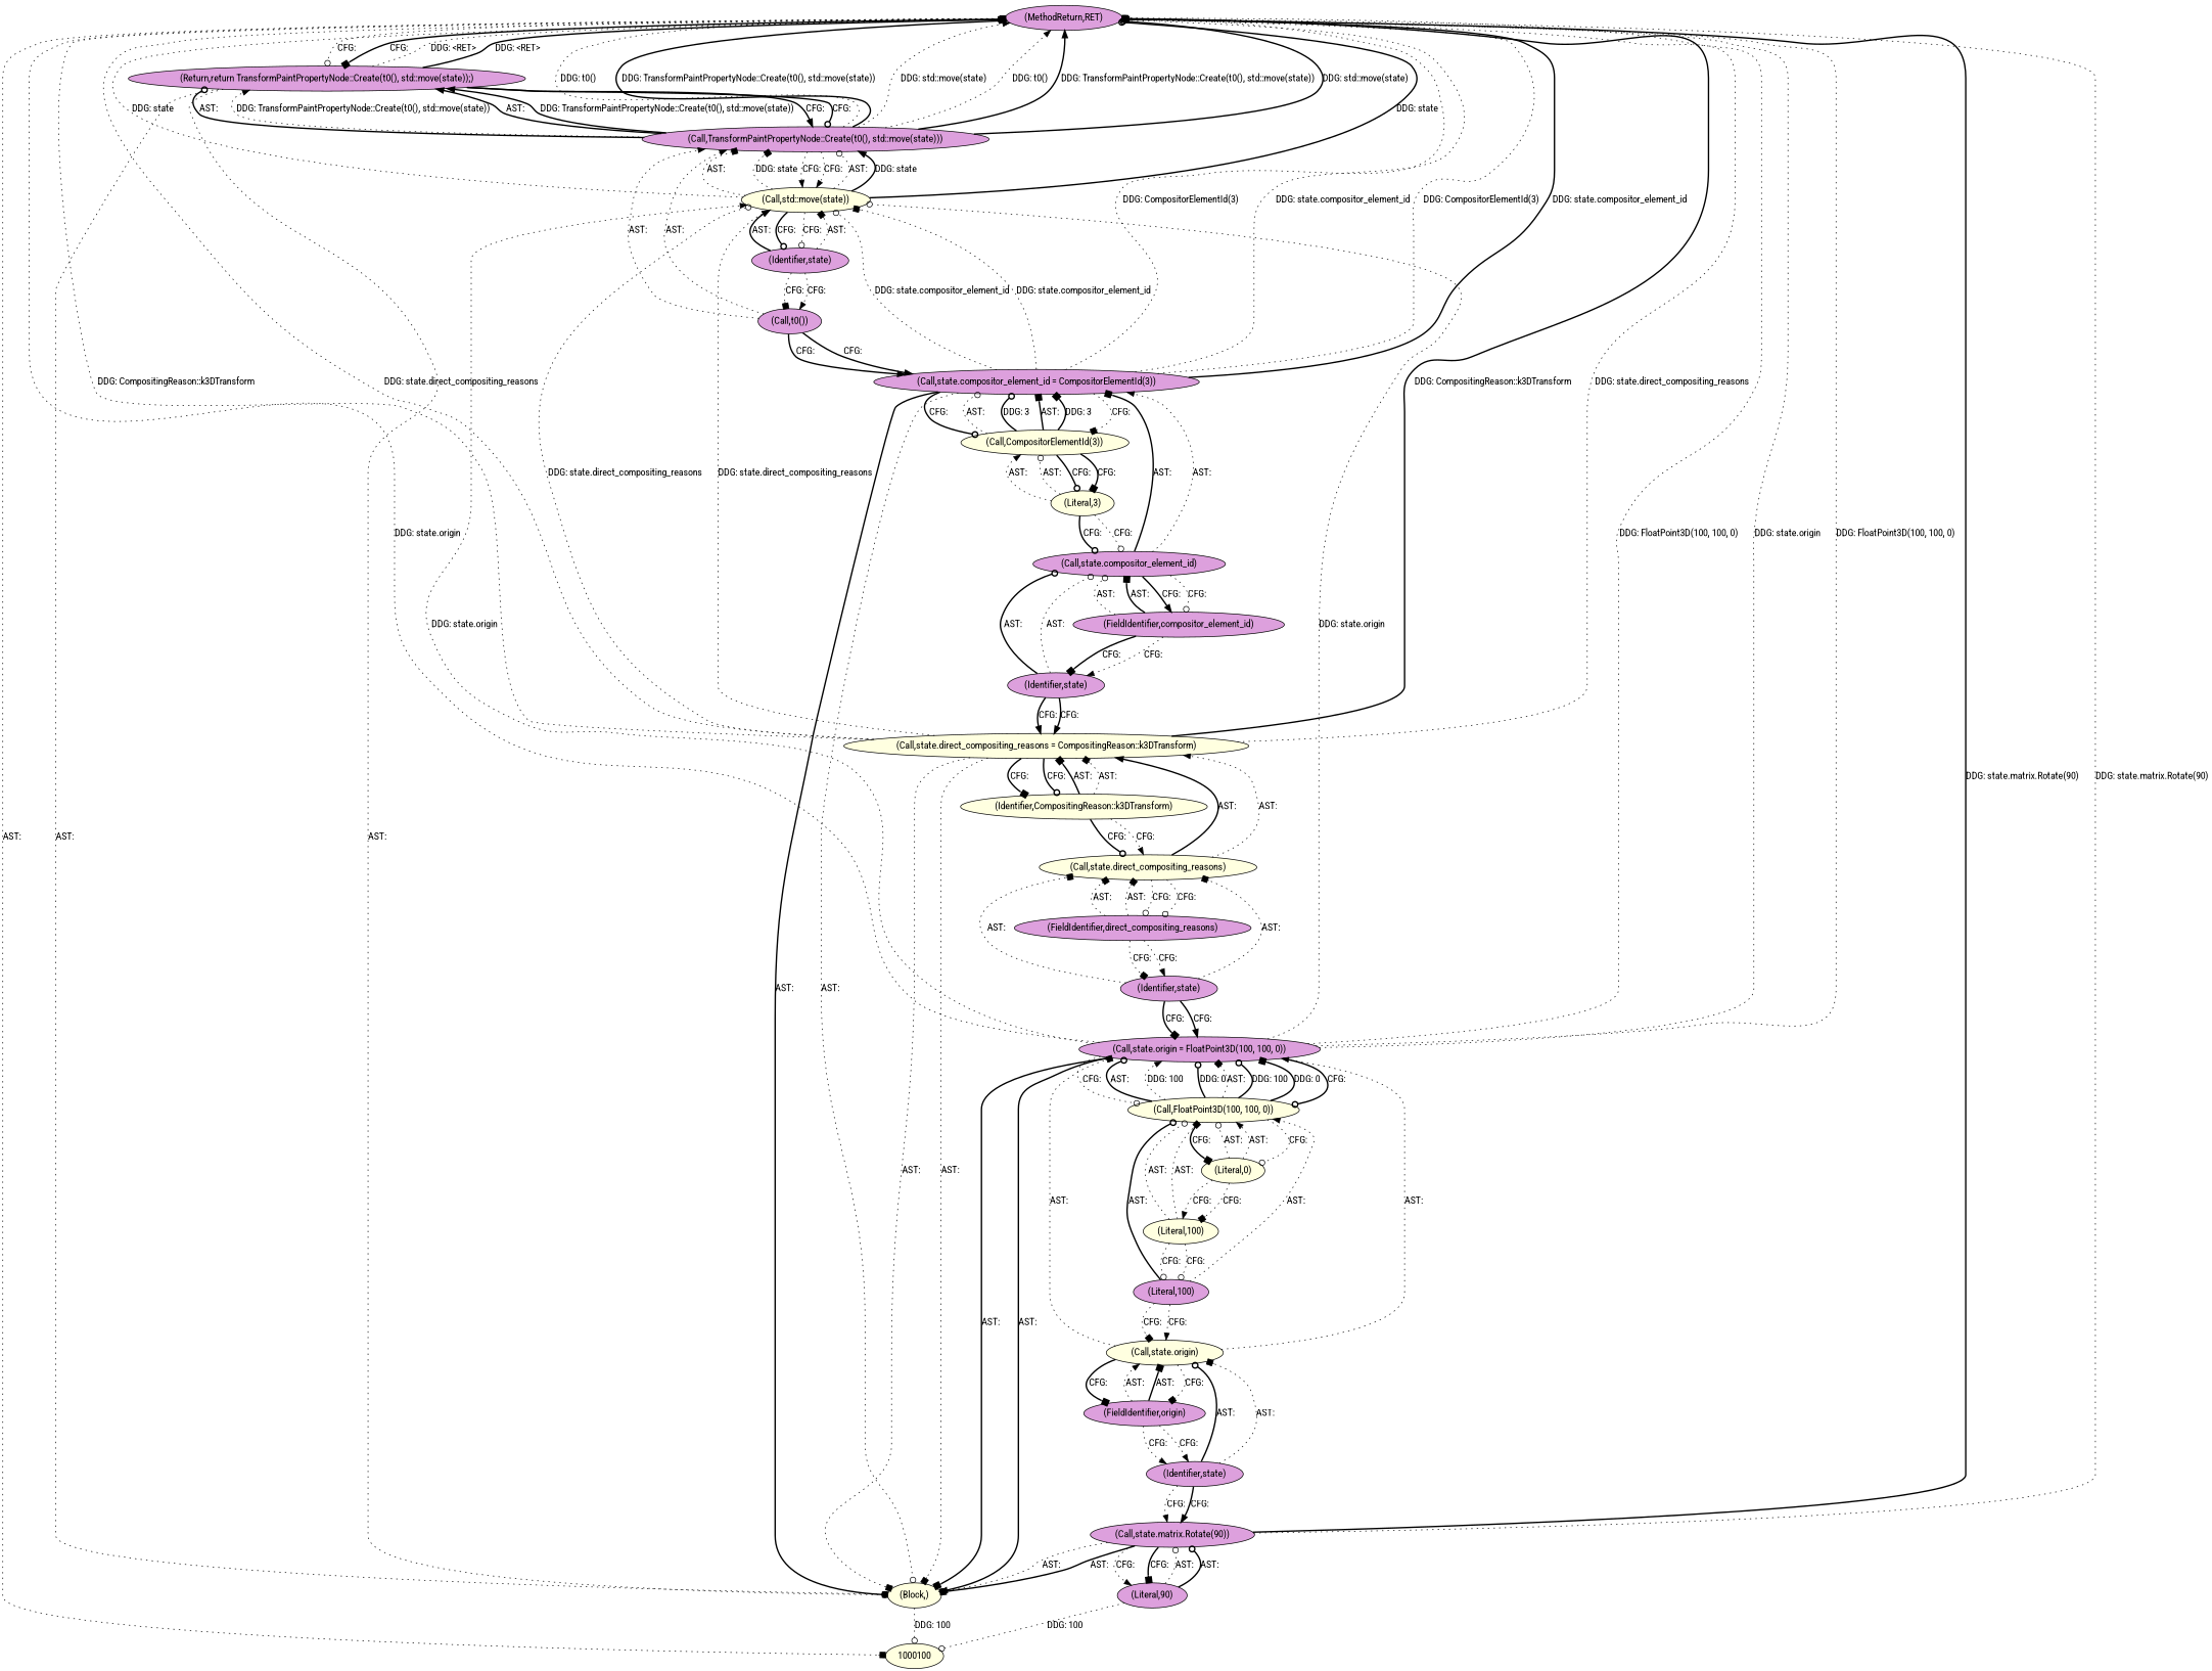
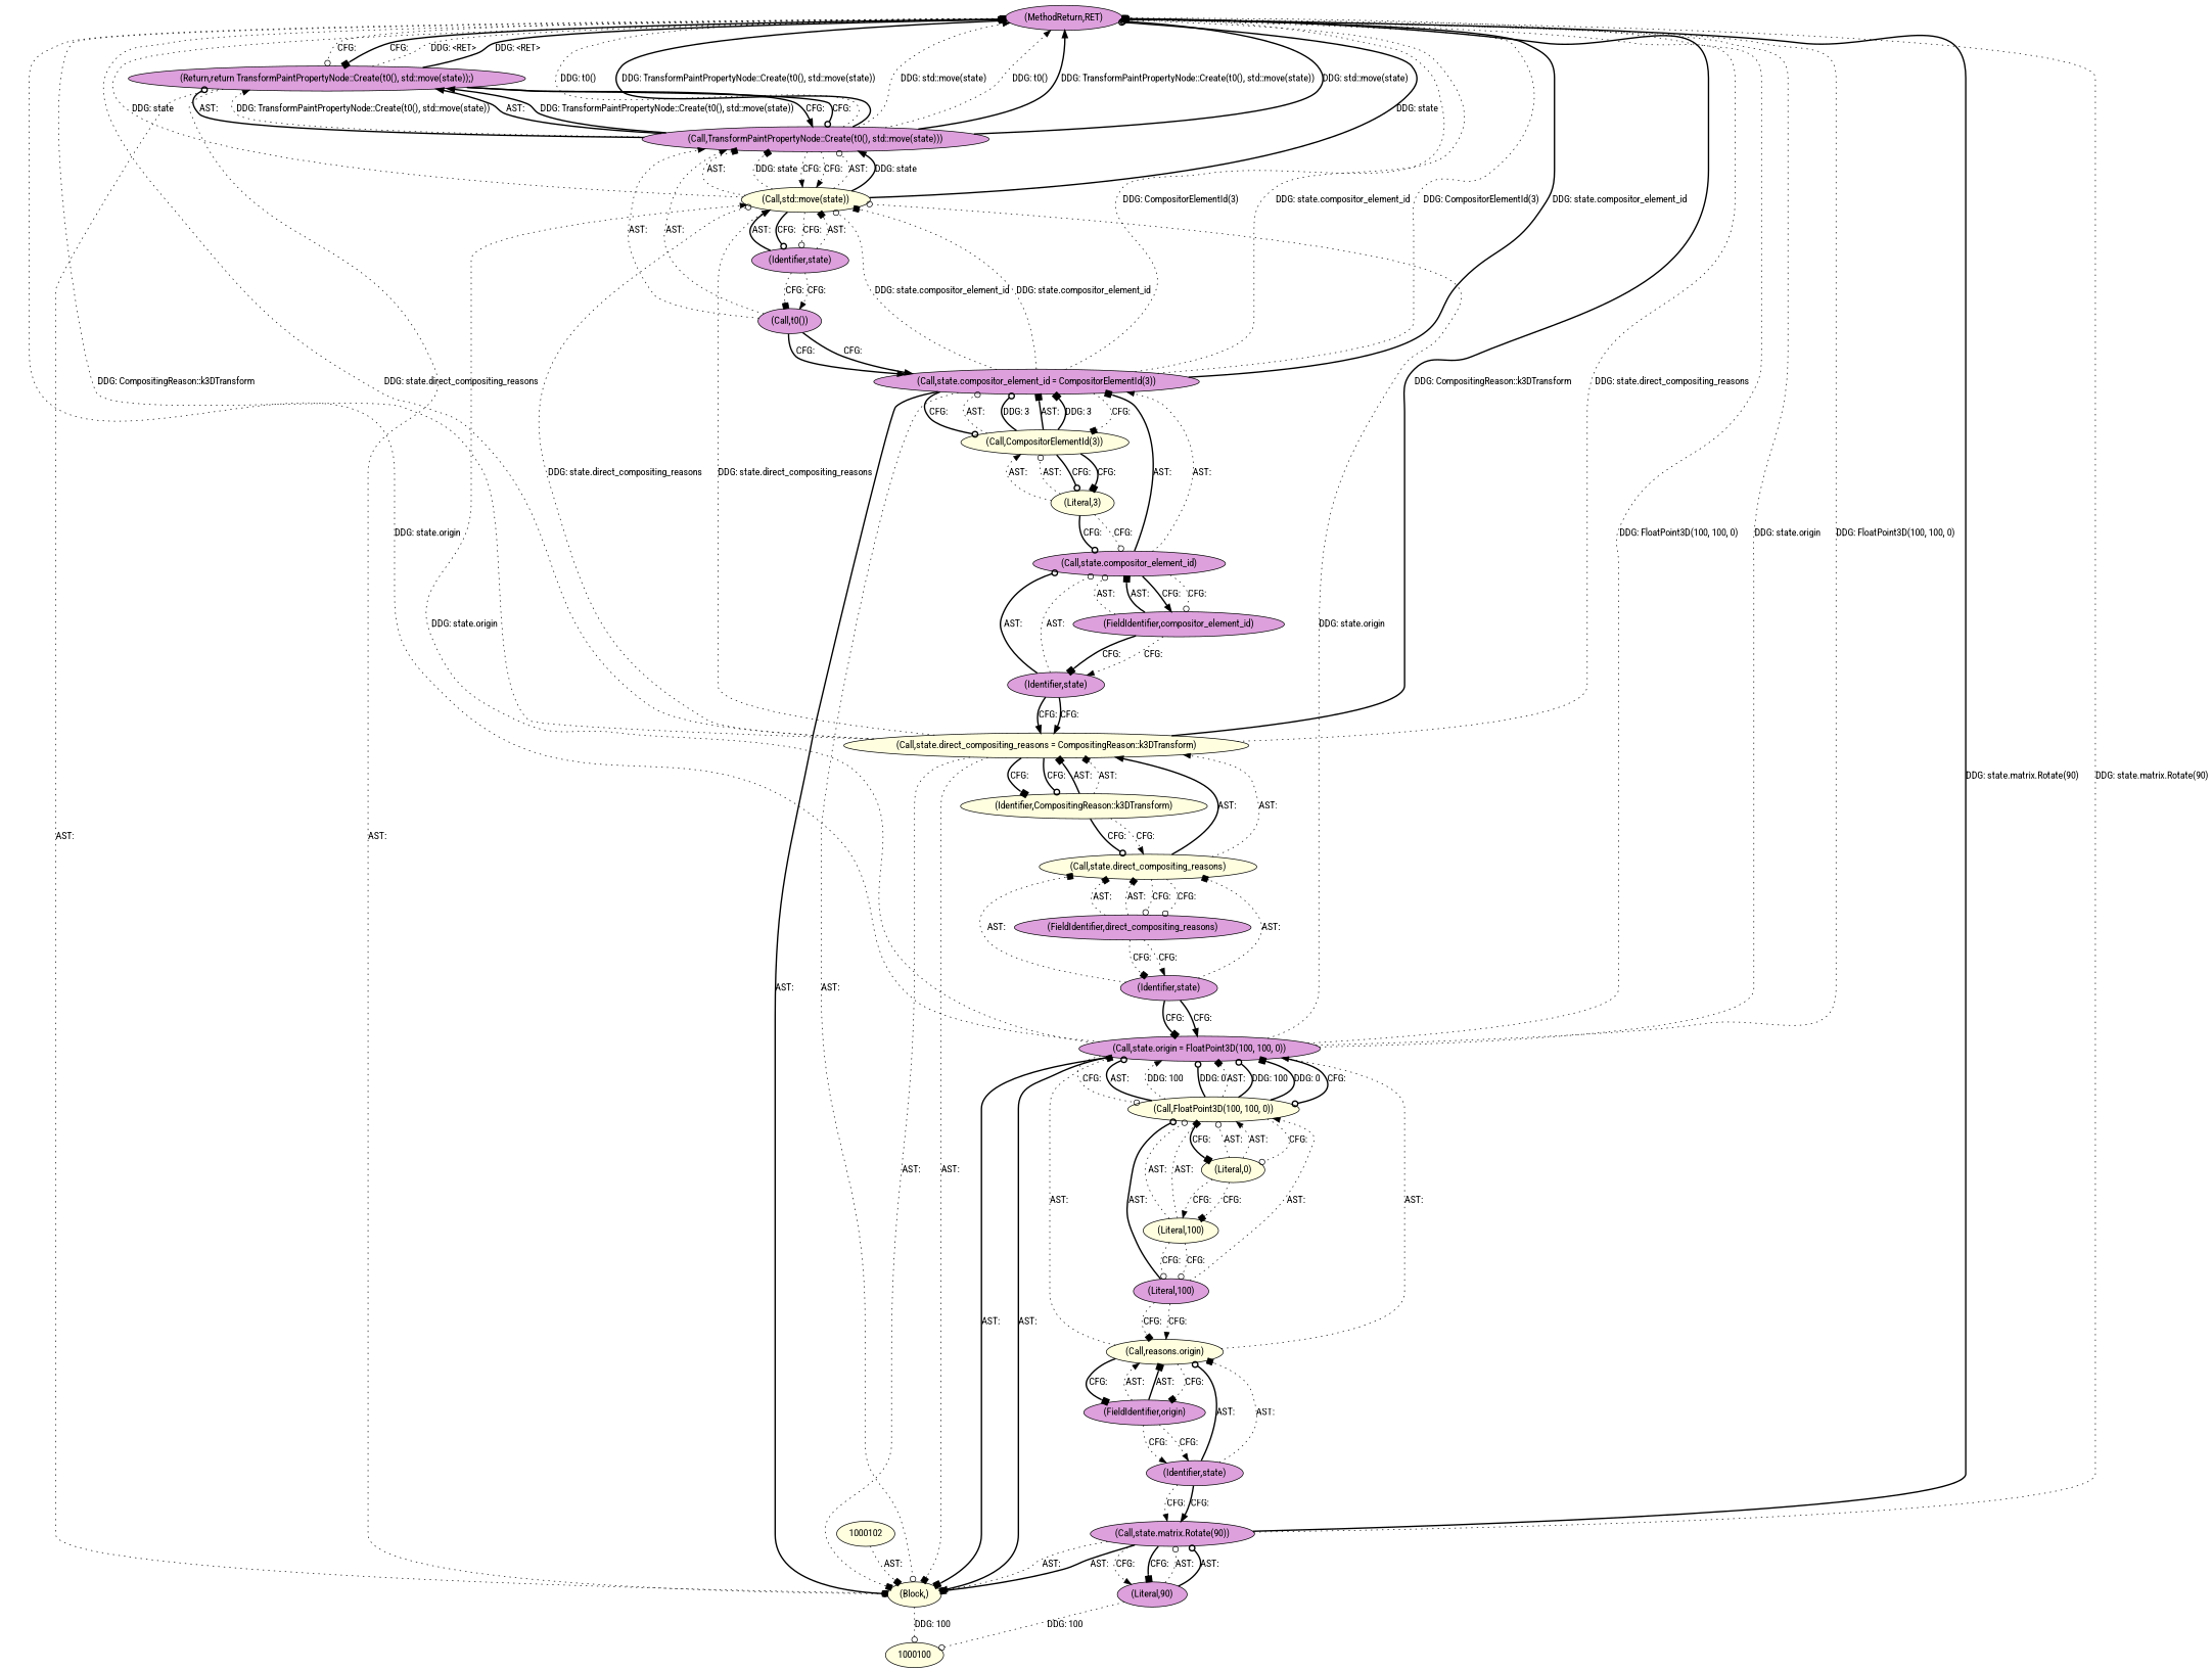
  digraph {
    fontname="Roboto Condensed"
    node [fillcolor=plum fontname="Roboto Condensed" style=filled]
    edge [arrowhead=odot fontname="Roboto Condensed" style=dotted]
    n1 [label="(MethodReturn,RET)"]
    n2 [label="(Return,return TransformPaintPropertyNode::Create(t0(), std::move(state));)"]
    1000100 [fillcolor=lightyellow]
    n4 [fillcolor=lightyellow label="(Block,)"]
    n5 [label="(Call,TransformPaintPropertyNode::Create(t0(), std::move(state)))"]
    n6 [label="(Literal,90)"]
    n7 [label="(Call,state.matrix.Rotate(90))"]
    n8 [fillcolor=lightyellow label="(Call,FloatPoint3D(100, 100, 0))"]
    n9 [label="(Call,state.origin = FloatPoint3D(100, 100, 0))"]
    n10 [fillcolor=lightyellow label="(Literal,0)"]
    n11 [fillcolor=lightyellow label="(Call,std::move(state))"]
    n12 [fillcolor=lightyellow label="(Literal,100)"]
    n13 [label="(Identifier,state)"]
-   n14 [fillcolor=lightyellow label="(Call,state.origin)"]
+   n14 [fillcolor=lightyellow label="(Call,reasons.origin)"]
    n15 [label="(FieldIdentifier,origin)"]
    n16 [label="(Identifier,state)"]
    n17 [label="(Literal,100)"]
    n18 [fillcolor=lightyellow label="(Call,state.direct_compositing_reasons = CompositingReason::k3DTransform)"]
    n19 [fillcolor=lightyellow label="(Identifier,CompositingReason::k3DTransform)"]
    n20 [fillcolor=lightyellow label="(Call,state.direct_compositing_reasons)"]
    n21 [label="(FieldIdentifier,direct_compositing_reasons)"]
    n22 [label="(Identifier,state)"]
    n23 [label="(Call,state.compositor_element_id = CompositorElementId(3))"]
    n24 [fillcolor=lightyellow label="(Call,CompositorElementId(3))"]
    n25 [fillcolor=lightyellow label="(Literal,3)"]
    n26 [label="(Call,state.compositor_element_id)"]
    n27 [label="(FieldIdentifier,compositor_element_id)"]
    n28 [label="(Identifier,state)"]
    n29 [label="(Call,t0())"]
+   1000102 [fillcolor=lightyellow]
    n1 -> n2 [label="CFG: "]
    n1 -> n2 [arrowhead=box label="CFG: " style=bold]
-   n1 -> 1000100 [arrowhead=box label="AST: "]
    n2 -> n1 [label="DDG: <RET>"]
    n2 -> n1 [arrowhead=box label="DDG: <RET>" style=bold]
    n2 -> n4 [label="AST: "]
    n2 -> n4 [arrowhead=box label="AST: "]
    n2 -> n5 [arrowhead=normal label="CFG: " style=bold]
    n2 -> n5 [label="CFG: " style=bold]
    n4 -> 1000100 [label="DDG: 100"]
    n5 -> n1 [arrowhead=box label="DDG: t0()"]
    n5 -> n1 [arrowhead=normal label="DDG: TransformPaintPropertyNode::Create(t0(), std::move(state))" style=bold]
    n5 -> n1 [arrowhead=normal label="DDG: std::move(state)"]
    n5 -> n1 [arrowhead=normal label="DDG: t0()"]
    n5 -> n1 [arrowhead=normal label="DDG: TransformPaintPropertyNode::Create(t0(), std::move(state))" style=bold]
    n5 -> n1 [label="DDG: std::move(state)" style=bold]
    n5 -> n2 [label="AST: " style=bold]
    n5 -> n2 [arrowhead=normal label="DDG: TransformPaintPropertyNode::Create(t0(), std::move(state))"]
    n5 -> n2 [arrowhead=normal label="AST: " style=bold]
    n5 -> n2 [arrowhead=normal label="DDG: TransformPaintPropertyNode::Create(t0(), std::move(state))" style=bold]
    n5 -> n11 [arrowhead=normal label="CFG: "]
    n5 -> n11 [arrowhead=normal label="CFG: "]
    n6 -> 1000100 [label="DDG: 100"]
    n6 -> n7 [label="AST: "]
    n6 -> n7 [label="AST: " style=bold]
    n7 -> n1 [label="DDG: state.matrix.Rotate(90)" style=bold]
    n7 -> n1 [arrowhead=normal label="DDG: state.matrix.Rotate(90)"]
    n7 -> n4 [label="AST: "]
    n7 -> n4 [arrowhead=box label="AST: " style=bold]
    n7 -> n6 [arrowhead=normal label="CFG: "]
    n7 -> n6 [arrowhead=box label="CFG: " style=bold]
    n8 -> n9 [label="AST: " style=bold]
    n8 -> n9 [arrowhead=normal label="DDG: 100"]
    n8 -> n9 [label="DDG: 0" style=bold]
    n8 -> n9 [arrowhead=box label="AST: "]
    n8 -> n9 [label="DDG: 100" style=bold]
    n8 -> n9 [arrowhead=box label="DDG: 0" style=bold]
    n8 -> n10 [label="CFG: "]
    n8 -> n10 [arrowhead=box label="CFG: " style=bold]
    n9 -> n1 [arrowhead=box label="DDG: state.origin"]
    n9 -> n1 [label="DDG: FloatPoint3D(100, 100, 0)"]
    n9 -> n1 [label="DDG: state.origin"]
    n9 -> n1 [label="DDG: FloatPoint3D(100, 100, 0)"]
    n9 -> n4 [arrowhead=normal label="AST: " style=bold]
    n9 -> n4 [arrowhead=box label="AST: " style=bold]
    n9 -> n8 [label="CFG: " style=bold]
    n9 -> n8 [label="CFG: "]
    n9 -> n11 [label="DDG: state.origin"]
    n9 -> n11 [arrowhead=normal label="DDG: state.origin"]
    n10 -> n8 [label="AST: "]
    n10 -> n8 [arrowhead=normal label="AST: "]
    n10 -> n12 [arrowhead=box label="CFG: "]
    n10 -> n12 [arrowhead=normal label="CFG: "]
    n11 -> n1 [arrowhead=normal label="DDG: state"]
    n11 -> n1 [label="DDG: state" style=bold]
    n11 -> n5 [label="AST: "]
    n11 -> n5 [arrowhead=normal label="DDG: state" style=bold]
    n11 -> n5 [arrowhead=box label="AST: "]
    n11 -> n5 [arrowhead=box label="DDG: state"]
    n11 -> n13 [label="CFG: " style=bold]
    n11 -> n13 [label="CFG: "]
    n12 -> n8 [arrowhead=box label="AST: "]
    n12 -> n8 [label="AST: "]
    n12 -> n17 [label="CFG: "]
    n12 -> n17 [label="CFG: "]
    n13 -> n11 [arrowhead=box label="AST: "]
    n13 -> n11 [arrowhead=normal label="AST: " style=bold]
    n13 -> n29 [arrowhead=box label="CFG: "]
    n13 -> n29 [arrowhead=normal label="CFG: "]
    n14 -> n9 [arrowhead=box label="AST: "]
    n14 -> n9 [arrowhead=normal label="AST: "]
    n14 -> n15 [arrowhead=box label="CFG: "]
    n14 -> n15 [arrowhead=box label="CFG: " style=bold]
    n15 -> n14 [arrowhead=normal label="AST: "]
    n15 -> n14 [arrowhead=box label="AST: " style=bold]
    n15 -> n16 [arrowhead=normal label="CFG: "]
    n15 -> n16 [arrowhead=normal label="CFG: "]
    n16 -> n7 [arrowhead=normal label="CFG: "]
    n16 -> n7 [arrowhead=normal label="CFG: " style=bold]
    n16 -> n14 [arrowhead=box label="AST: "]
    n16 -> n14 [label="AST: " style=bold]
    n17 -> n8 [label="AST: " style=bold]
    n17 -> n8 [arrowhead=normal label="AST: "]
    n17 -> n14 [arrowhead=normal label="CFG: "]
    n17 -> n14 [arrowhead=box label="CFG: "]
    n18 -> n1 [arrowhead=box label="DDG: CompositingReason::k3DTransform" style=bold]
    n18 -> n1 [label="DDG: state.direct_compositing_reasons"]
    n18 -> n1 [arrowhead=normal label="DDG: CompositingReason::k3DTransform"]
    n18 -> n1 [arrowhead=normal label="DDG: state.direct_compositing_reasons"]
    n18 -> n4 [arrowhead=box label="AST: "]
    n18 -> n4 [arrowhead=box label="AST: "]
    n18 -> n11 [label="DDG: state.direct_compositing_reasons"]
    n18 -> n11 [arrowhead=normal label="DDG: state.direct_compositing_reasons"]
    n18 -> n19 [arrowhead=box label="CFG: " style=bold]
    n18 -> n19 [label="CFG: " style=bold]
    n19 -> n18 [arrowhead=box label="AST: " style=bold]
    n19 -> n18 [arrowhead=box label="AST: "]
    n19 -> n20 [label="CFG: " style=bold]
    n19 -> n20 [arrowhead=normal label="CFG: "]
    n20 -> n18 [arrowhead=normal label="AST: "]
    n20 -> n18 [arrowhead=normal label="AST: " style=bold]
    n20 -> n21 [label="CFG: "]
    n20 -> n21 [label="CFG: "]
    n21 -> n20 [arrowhead=box label="AST: "]
    n21 -> n20 [arrowhead=box label="AST: "]
    n21 -> n22 [arrowhead=box label="CFG: "]
    n21 -> n22 [arrowhead=normal label="CFG: "]
    n22 -> n9 [arrowhead=normal label="CFG: " style=bold]
    n22 -> n9 [arrowhead=box label="CFG: " style=bold]
    n22 -> n20 [arrowhead=box label="AST: "]
    n22 -> n20 [arrowhead=box label="AST: "]
    n23 -> n1 [arrowhead=box label="DDG: CompositorElementId(3)"]
    n23 -> n1 [arrowhead=normal label="DDG: state.compositor_element_id" style=bold]
    n23 -> n1 [arrowhead=box label="DDG: CompositorElementId(3)"]
    n23 -> n1 [arrowhead=normal label="DDG: state.compositor_element_id"]
    n23 -> n4 [label="AST: " style=bold]
    n23 -> n4 [label="AST: "]
    n23 -> n11 [label="DDG: state.compositor_element_id"]
    n23 -> n11 [arrowhead=box label="DDG: state.compositor_element_id"]
    n23 -> n24 [arrowhead=box label="CFG: "]
    n23 -> n24 [label="CFG: " style=bold]
    n24 -> n23 [label="AST: "]
    n24 -> n23 [label="DDG: 3" style=bold]
    n24 -> n23 [arrowhead=box label="AST: " style=bold]
    n24 -> n23 [arrowhead=box label="DDG: 3" style=bold]
    n24 -> n25 [label="CFG: " style=bold]
    n24 -> n25 [arrowhead=box label="CFG: " style=bold]
    n25 -> n24 [arrowhead=normal label="AST: "]
    n25 -> n24 [label="AST: "]
    n25 -> n26 [label="CFG: "]
    n25 -> n26 [label="CFG: " style=bold]
    n26 -> n23 [arrowhead=normal label="AST: "]
    n26 -> n23 [arrowhead=box label="AST: " style=bold]
    n26 -> n27 [arrowhead=normal label="CFG: " style=bold]
    n26 -> n27 [label="CFG: "]
    n27 -> n26 [label="AST: "]
    n27 -> n26 [arrowhead=box label="AST: " style=bold]
    n27 -> n28 [arrowhead=normal label="CFG: "]
    n27 -> n28 [arrowhead=box label="CFG: " style=bold]
    n28 -> n18 [arrowhead=normal label="CFG: " style=bold]
    n28 -> n18 [arrowhead=normal label="CFG: " style=bold]
    n28 -> n26 [label="AST: " style=bold]
    n28 -> n26 [label="AST: "]
    n29 -> n5 [arrowhead=normal label="AST: "]
    n29 -> n5 [arrowhead=normal label="AST: "]
    n29 -> n23 [arrowhead=normal label="CFG: " style=bold]
    n29 -> n23 [arrowhead=normal label="CFG: " style=bold]
+   1000102 -> n4 [arrowhead=box label="AST: "]
  }
